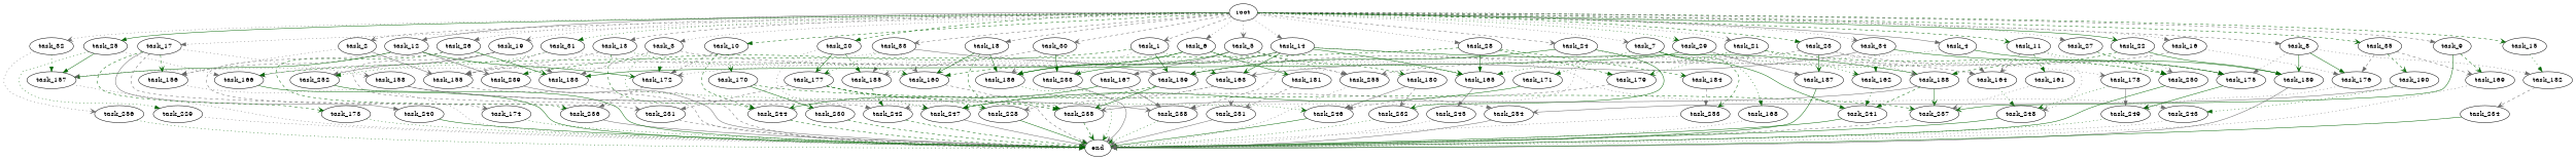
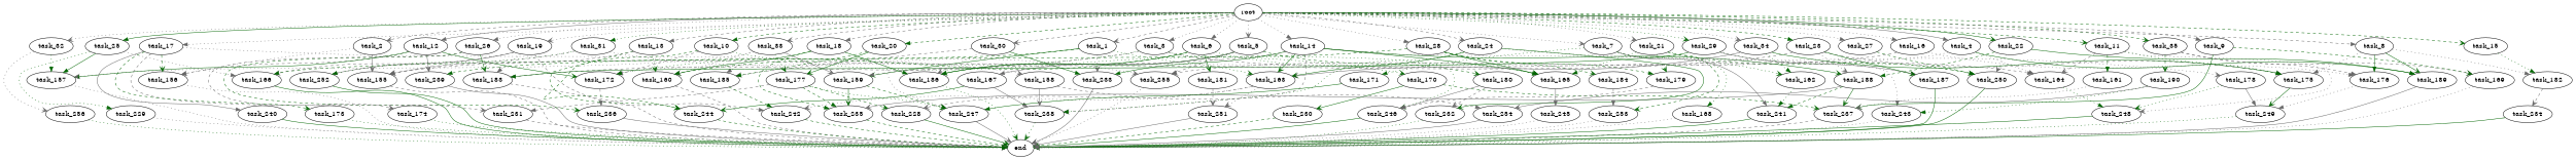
  digraph {
    edge [arrowhead=vee color=gray40 style=dotted]
    task_12
    task_239
    task_172
    task_156
    task_157
    end
    task_236
    task_160
    task_253
    task_19
    task_183
    task_252
    task_242
    task_166
    task_249
    root
    task_10
    task_18
    task_1
    task_4
    task_33
    task_22
    task_15
    task_5
    task_27
    task_14
    task_21
    task_16
    task_7
    task_26
    task_30
    task_17
    task_31
    task_35
    task_3
    task_8
    task_2
    task_29
    task_28
    task_23
    task_25
    task_6
    task_32
    task_20
    task_9
    task_34
    task_13
    task_24
    task_11
    task_170
    task_244
    task_235
    task_186
    task_159
    task_163
    task_233
    task_189
    task_164
    task_177
    task_185
    task_188
    task_250
    task_182
    task_167
    task_255
    task_180
    task_238
    task_155
    task_165
    task_243
    task_179
    task_162
    task_176
    task_168
    task_241
    task_171
    task_174
    task_158
    task_231
    task_240
    task_173
    task_169
    task_190
    task_246
    task_175
    task_187
    task_184
    task_229
    task_181
    task_256
    task_247
    task_237
    task_232
    task_178
    task_161
    task_248
    task_230
    task_228
    task_251
    task_234
    task_245
    task_254
    task_12 -> task_239 [style=solid]
    task_12 -> task_172 [color=darkgreen style=solid]
    task_12 -> task_156 [arrowhead=normal style=dashed]
    task_12 -> task_157 [arrowhead=normal color=darkgreen style=solid]
    task_239 -> end [arrowhead=normal style=solid]
    task_172 -> task_236 [arrowhead=normal style=dashed]
    task_156 -> end
    task_157 -> end
    task_236 -> end [arrowhead=normal style=solid]
    task_160 -> end [arrowhead=normal style=dashed]
    task_253 -> end [arrowhead=normal]
    task_19 -> task_183 [arrowhead=normal]
    task_19 -> task_252 [arrowhead=normal style=solid]
    task_19 -> task_242 [arrowhead=normal style=dashed]
    task_19 -> task_166 [style=dashed]
    task_183 -> end [style=dashed]
    task_252 -> end [arrowhead=normal color=darkgreen style=solid]
    task_242 -> end [arrowhead=normal color=darkgreen style=dashed]
    task_166 -> end [arrowhead=normal color=darkgreen style=solid]
    task_249 -> end [arrowhead=normal color=darkgreen]
    root -> task_12 [arrowhead=normal style=solid]
    root -> task_19
    root -> task_10 [arrowhead=normal color=darkgreen style=dashed]
    root -> task_18 [arrowhead=normal style=dashed]
    root -> task_1 [style=dashed]
    root -> task_4 [arrowhead=normal style=solid]
    root -> task_33 [style=dashed]
    root -> task_22 [color=darkgreen style=solid]
    root -> task_15 [color=darkgreen style=dashed]
    root -> task_5
    root -> task_27 [arrowhead=normal]
    root -> task_14 [arrowhead=normal]
    root -> task_21
    root -> task_16 [arrowhead=normal]
    root -> task_7
    root -> task_26 [arrowhead=normal]
    root -> task_30 [style=dashed]
    root -> task_17 [arrowhead=normal]
    root -> task_31 [arrowhead=normal color=darkgreen]
    root -> task_35 [color=darkgreen style=dashed]
    root -> task_3 [arrowhead=normal]
    root -> task_8 [arrowhead=normal style=dashed]
    root -> task_2 [style=dashed]
    root -> task_29 [color=darkgreen]
    root -> task_28 [arrowhead=normal]
    root -> task_23 [arrowhead=normal color=darkgreen style=dashed]
    root -> task_25 [arrowhead=normal color=darkgreen style=solid]
    root -> task_6 [arrowhead=normal]
    root -> task_32
    root -> task_20 [arrowhead=normal color=darkgreen style=dashed]
    root -> task_9 [arrowhead=normal style=dashed]
    root -> task_34
    root -> task_13 [arrowhead=normal style=dashed]
    root -> task_24 [style=dashed]
    root -> task_11 [color=darkgreen style=dashed]
    task_10 -> task_172 [arrowhead=normal style=dashed]
    task_10 -> task_170 [color=darkgreen]
    task_10 -> task_244 [color=darkgreen style=dashed]
    task_18 -> task_160 [color=darkgreen style=solid]
    task_18 -> task_235 [arrowhead=normal color=darkgreen style=dashed]
    task_18 -> task_186 [arrowhead=normal color=darkgreen style=solid]
    task_1 -> task_239 [arrowhead=normal color=darkgreen style=dashed]
    task_1 -> task_159 [color=darkgreen style=solid]
    task_1 -> task_163 [color=darkgreen]
    task_1 -> task_233
    task_4 -> task_172
    task_4 -> task_189 [arrowhead=normal color=darkgreen style=solid]
    task_4 -> task_164 [arrowhead=normal]
    task_33 -> task_157
    task_33 -> task_160
    task_33 -> task_159 [style=solid]
    task_33 -> task_177 [color=darkgreen]
    task_33 -> task_185 [arrowhead=normal]
    task_22 -> task_189 [arrowhead=normal color=darkgreen style=solid]
    task_22 -> task_188 [arrowhead=normal color=darkgreen style=dashed]
    task_22 -> task_250
    task_15 -> task_182 [arrowhead=normal color=darkgreen]
    task_5 -> task_186 [color=darkgreen style=solid]
    task_5 -> task_167 [arrowhead=normal style=solid]
    task_5 -> task_255 [arrowhead=normal style=dashed]
    task_5 -> task_180 [color=darkgreen style=dashed]
    task_27 -> task_250 [color=darkgreen style=dashed]
    task_14 -> task_163 [color=darkgreen style=solid]
    task_14 -> task_233 [arrowhead=normal color=darkgreen style=solid]
    task_14 -> task_188 [color=darkgreen style=solid]
    task_14 -> task_238 [style=dashed]
    task_14 -> task_155 [style=dashed]
    task_14 -> task_165 [color=darkgreen style=solid]
    task_14 -> task_243 [arrowhead=normal]
    task_21 -> task_250 [arrowhead=normal color=darkgreen style=dashed]
    task_21 -> task_165 [arrowhead=normal color=darkgreen]
    task_21 -> task_179 [color=darkgreen]
    task_21 -> task_162 [color=darkgreen]
    task_16 -> task_255 [style=dashed]
    task_16 -> task_176 [arrowhead=normal]
    task_7 -> task_253 [color=darkgreen style=dashed]
    task_7 -> task_168 [arrowhead=normal color=darkgreen]
-   task_7 -> task_241 [arrowhead=normal color=darkgreen style=solid]
+   task_7 -> task_241 [arrowhead=normal style=solid]
    task_7 -> task_171 [arrowhead=normal color=darkgreen]
    task_26 -> task_236 [color=darkgreen style=dashed]
    task_26 -> task_183 [color=darkgreen style=solid]
    task_26 -> task_174 [style=dashed]
    task_30 -> task_186
    task_30 -> task_233 [arrowhead=normal color=darkgreen style=solid]
    task_30 -> task_185 [style=dashed]
    task_17 -> task_156 [color=darkgreen style=dashed]
    task_17 -> task_158
    task_17 -> task_231 [style=dashed]
    task_17 -> task_240 [arrowhead=normal style=solid]
    task_17 -> task_173 [color=darkgreen style=dashed]
    task_31 -> task_252 [arrowhead=normal color=darkgreen]
    task_31 -> task_255
    task_31 -> task_155 [style=dashed]
    task_35 -> task_176 [arrowhead=normal style=dashed]
    task_35 -> task_169 [style=dashed]
    task_35 -> task_190 [color=darkgreen style=dashed]
    task_3 -> task_172 [arrowhead=normal color=darkgreen]
    task_3 -> task_183 [arrowhead=normal style=dashed]
    task_3 -> task_164 [arrowhead=normal style=dashed]
    task_3 -> task_246 [color=darkgreen]
    task_8 -> task_189 [color=darkgreen style=solid]
    task_8 -> task_182 [arrowhead=normal]
    task_8 -> task_176 [arrowhead=normal color=darkgreen style=solid]
    task_8 -> task_175 [arrowhead=normal]
    task_2 -> task_156
    task_2 -> task_155 [style=solid]
    task_29 -> task_183 [arrowhead=normal color=darkgreen style=solid]
    task_29 -> task_250 [arrowhead=normal color=darkgreen]
    task_29 -> task_187 [arrowhead=normal style=solid]
    task_28 -> task_166 [arrowhead=normal color=darkgreen style=dashed]
    task_28 -> task_165 [arrowhead=normal color=darkgreen style=solid]
    task_28 -> task_179 [arrowhead=normal color=darkgreen style=dashed]
    task_28 -> task_184 [color=darkgreen style=dashed]
    task_23 -> task_159 [arrowhead=normal style=dashed]
    task_23 -> task_188
    task_23 -> task_175 [style=dashed]
    task_23 -> task_187 [color=darkgreen style=solid]
    task_25 -> task_157 [arrowhead=normal color=darkgreen style=solid]
    task_25 -> task_166 [arrowhead=normal]
    task_25 -> task_229 [arrowhead=normal color=darkgreen]
    task_6 -> task_160 [arrowhead=normal color=darkgreen style=dashed]
    task_6 -> task_186 [arrowhead=normal color=darkgreen style=solid]
    task_6 -> task_165 [color=darkgreen]
    task_6 -> task_181 [color=darkgreen style=solid]
    task_32 -> task_157 [arrowhead=normal color=darkgreen]
    task_32 -> task_256
    task_20 -> task_177 [color=darkgreen style=solid]
    task_20 -> task_185 [arrowhead=normal color=darkgreen style=dashed]
    task_20 -> task_247
    task_9 -> task_169 [color=darkgreen style=dashed]
    task_9 -> task_237 [color=darkgreen style=solid]
    task_34 -> task_163 [style=solid]
    task_34 -> task_162 [arrowhead=normal color=darkgreen]
    task_34 -> task_175 [arrowhead=normal color=darkgreen style=solid]
    task_13 -> task_160 [color=darkgreen]
    task_13 -> task_244 [color=darkgreen style=dashed]
    task_13 -> task_155 [arrowhead=normal style=dashed]
-   task_24 -> task_159 [color=darkgreen style=solid]
-   task_24 -> task_238 [arrowhead=normal]
+   task_24 -> task_163 [color=darkgreen style=solid]
+   task_24 -> task_238 [arrowhead=normal color=darkgreen]
    task_24 -> task_232 [color=darkgreen style=solid]
    task_24 -> task_178
    task_11 -> task_164 [style=dashed]
    task_11 -> task_175 [arrowhead=normal color=darkgreen]
    task_11 -> task_161 [arrowhead=normal color=darkgreen style=dashed]
    task_11 -> task_248
    task_170 -> task_237 [color=darkgreen style=dashed]
    task_170 -> task_230 [color=darkgreen style=solid]
    task_244 -> end [arrowhead=normal color=darkgreen style=dashed]
    task_235 -> end [color=darkgreen style=dashed]
    task_186 -> end [color=darkgreen]
    task_159 -> task_235 [color=darkgreen style=solid]
    task_159 -> task_247 [color=darkgreen style=dashed]
    task_163 -> task_242
    task_163 -> task_228 [style=dashed]
    task_163 -> task_251
    task_233 -> end [style=solid]
    task_189 -> end [style=solid]
    task_164 -> task_248 [arrowhead=normal color=darkgreen]
    task_177 -> task_235 [arrowhead=normal color=darkgreen style=dashed]
    task_177 -> task_231 [arrowhead=normal style=dashed]
    task_177 -> task_247 [color=darkgreen]
    task_177 -> task_228 [color=darkgreen style=dashed]
    task_185 -> task_242 [arrowhead=normal color=darkgreen style=dashed]
    task_188 -> task_235 [style=solid]
    task_188 -> task_241 [arrowhead=normal color=darkgreen style=dashed]
    task_188 -> task_237 [color=darkgreen style=solid]
    task_250 -> end [color=darkgreen style=solid]
    task_182 -> task_234 [style=dashed]
    task_167 -> task_244 [color=darkgreen style=solid]
    task_167 -> task_238 [arrowhead=normal style=solid]
    task_255 -> end
    task_180 -> task_246 [arrowhead=normal style=solid]
    task_180 -> task_232 [style=dashed]
    task_238 -> end [color=darkgreen]
    task_155 -> end [arrowhead=normal style=dashed]
    task_165 -> task_245 [arrowhead=normal style=solid]
    task_243 -> end [arrowhead=normal]
    task_179 -> task_246 [arrowhead=normal style=dashed]
    task_162 -> task_241 [arrowhead=normal color=darkgreen]
    task_176 -> task_249 [arrowhead=normal]
    task_168 -> end
    task_241 -> end [arrowhead=normal color=darkgreen style=solid]
    task_171 -> task_247 [arrowhead=normal color=darkgreen style=solid]
    task_174 -> end [color=darkgreen]
    task_158 -> task_238 [style=solid]
    task_158 -> task_254 [arrowhead=normal style=dashed]
    task_231 -> end [style=dashed]
    task_240 -> end [arrowhead=normal color=darkgreen style=solid]
    task_173 -> end [arrowhead=normal color=darkgreen]
    task_169 -> end [arrowhead=normal]
    task_190 -> task_243 [arrowhead=normal color=darkgreen]
    task_190 -> task_254 [style=solid]
    task_246 -> end [arrowhead=normal color=darkgreen style=solid]
    task_175 -> task_249 [color=darkgreen style=solid]
    task_187 -> end [arrowhead=normal color=darkgreen style=solid]
    task_184 -> task_253 [arrowhead=normal style=dashed]
    task_229 -> end
    task_181 -> task_251 [style=dashed]
    task_256 -> end [arrowhead=normal color=darkgreen]
    task_247 -> end [style=solid]
    task_237 -> end [arrowhead=normal style=dashed]
    task_232 -> end [arrowhead=normal color=darkgreen]
    task_178 -> task_249 [arrowhead=normal style=solid]
    task_178 -> task_248 [color=darkgreen]
    task_161 -> task_237
    task_248 -> end [arrowhead=normal color=darkgreen style=solid]
    task_230 -> end [color=darkgreen style=dashed]
    task_228 -> end [color=darkgreen style=solid]
    task_251 -> end [style=solid]
    task_234 -> end [arrowhead=normal color=darkgreen style=solid]
    task_245 -> end
    task_254 -> end [arrowhead=normal style=solid]
  }
